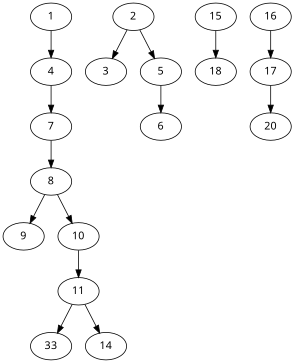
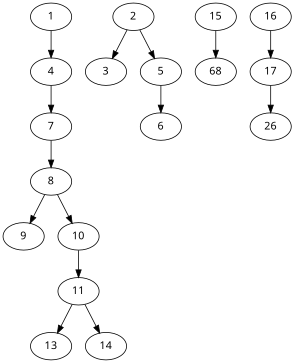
  digraph {
    fontname="Noto Sans"
    node [alpha=0.12 fontname="Noto Sans"]
    edge [fontname="Noto Sans"]
    1 [expect_size=11062272]
    4 [alpha=0.14 expect_size=43880448]
    7 [alpha=0.06 expect_size=40711168]
    8 [alpha=0.14 expect_size=16990208]
    2 [alpha=0.03 expect_size=24334336]
    3 [expect_size=18546688]
    5 [alpha=0.07 expect_size=14120960]
    6 [alpha=0.11 expect_size=30973952]
    9 [alpha=0.16 expect_size=17036288]
    10 [alpha=0.01 expect_size=9097216]
    11 [alpha=0.09 expect_size=23633920]
-   13 [alpha=0.13 expect_size=9661440 label=33]
+   13 [alpha=0.13 expect_size=9661440]
    14 [alpha=0.06 expect_size=37275648]
    15 [expect_size=22799360]
-   18 [alpha=0.16 expect_size=32923648]
+   18 [alpha=0.16 expect_size=32923648 label=68]
    16 [alpha=0.06 expect_size=39953408]
    17 [alpha=0.04 expect_size=18904064]
-   20 [alpha=0.16 expect_size=8562688]
+   20 [alpha=0.16 expect_size=8562688 label=26]
    1 -> 4
    4 -> 7
    7 -> 8
    8 -> 9
    8 -> 10
    2 -> 3
    2 -> 5
    5 -> 6
    10 -> 11
    11 -> 13
    11 -> 14
    15 -> 18
    16 -> 17
    17 -> 20
  }
